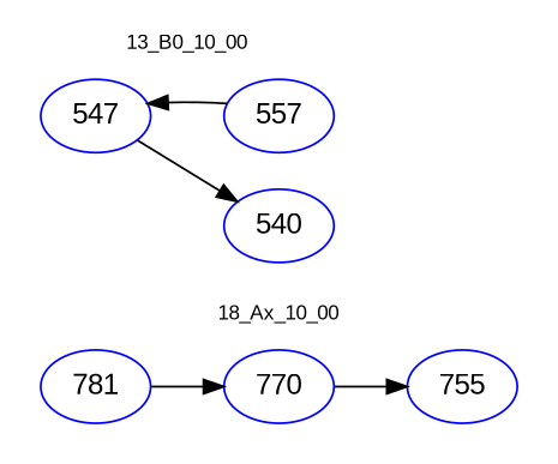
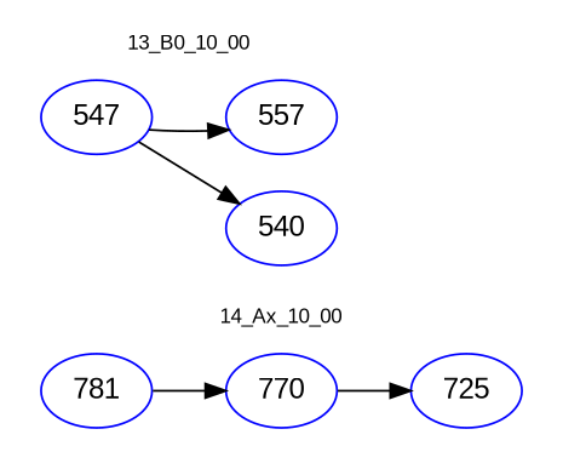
  digraph {
    fontname="Liberation Sans"
    rankdir=LR
    node [color=blue fontname="Liberation Sans"]
    edge [color=black fontname="Liberation Sans"]
    n1 [label=770]
-   n2 [label=755]
+   n2 [label=725]
    n3 [label=781]
    n4 [label=547]
    n5 [label=540]
    n6 [label=557]
    subgraph cluster_1 {
      color=white
      fontsize=10
-     label="18_Ax_10_00"
+     label="14_Ax_10_00"
      n1
      n2
      n3
    }
    subgraph cluster_2 {
      color=white
      fontsize=10
      label="13_B0_10_00"
      n4
      n5
      n6
    }
    n1 -> n2
    n3 -> n1
    n4 -> n5
-   n6 -> n4
+   n4 -> n6
  }
